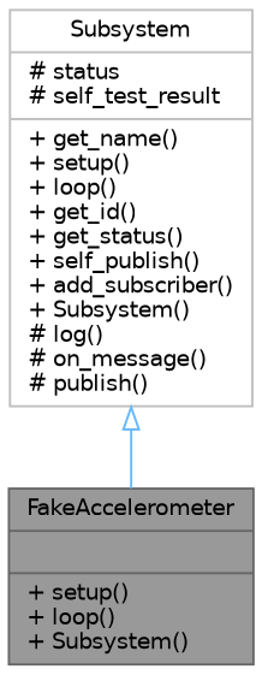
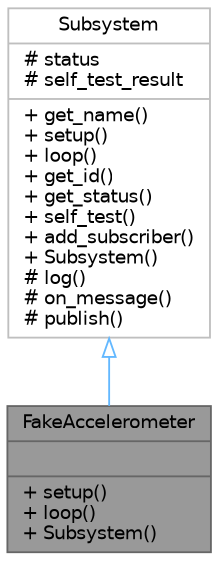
  digraph {
    node [fontname=Helvetica fontsize=10 shape=record style=filled]
    n1 [color=gray40 fillcolor=grey60 fontcolor=black height=0.2 label="{FakeAccelerometer\n||+ setup()\l+ loop()\l+ Subsystem()\l}" width=0.4]
-   n2 [color=grey75 fillcolor=white height=0.2 label="{Subsystem\n|# status\l# self_test_result\l|+ get_name()\l+ setup()\l+ loop()\l+ get_id()\l+ get_status()\l+ self_publish()\l+ add_subscriber()\l+ Subsystem()\l# log()\l# on_message()\l# publish()\l}" width=0.4]
+   n2 [color=grey75 fillcolor=white height=0.2 label="{Subsystem\n|# status\l# self_test_result\l|+ get_name()\l+ setup()\l+ loop()\l+ get_id()\l+ get_status()\l+ self_test()\l+ add_subscriber()\l+ Subsystem()\l# log()\l# on_message()\l# publish()\l}" width=0.4]
    n2 -> n1 [arrowtail=onormal color=steelblue1 dir=back fontname=Helvetica fontsize=10 labelfontname=Helvetica labelfontsize=10 style=solid]
  }
